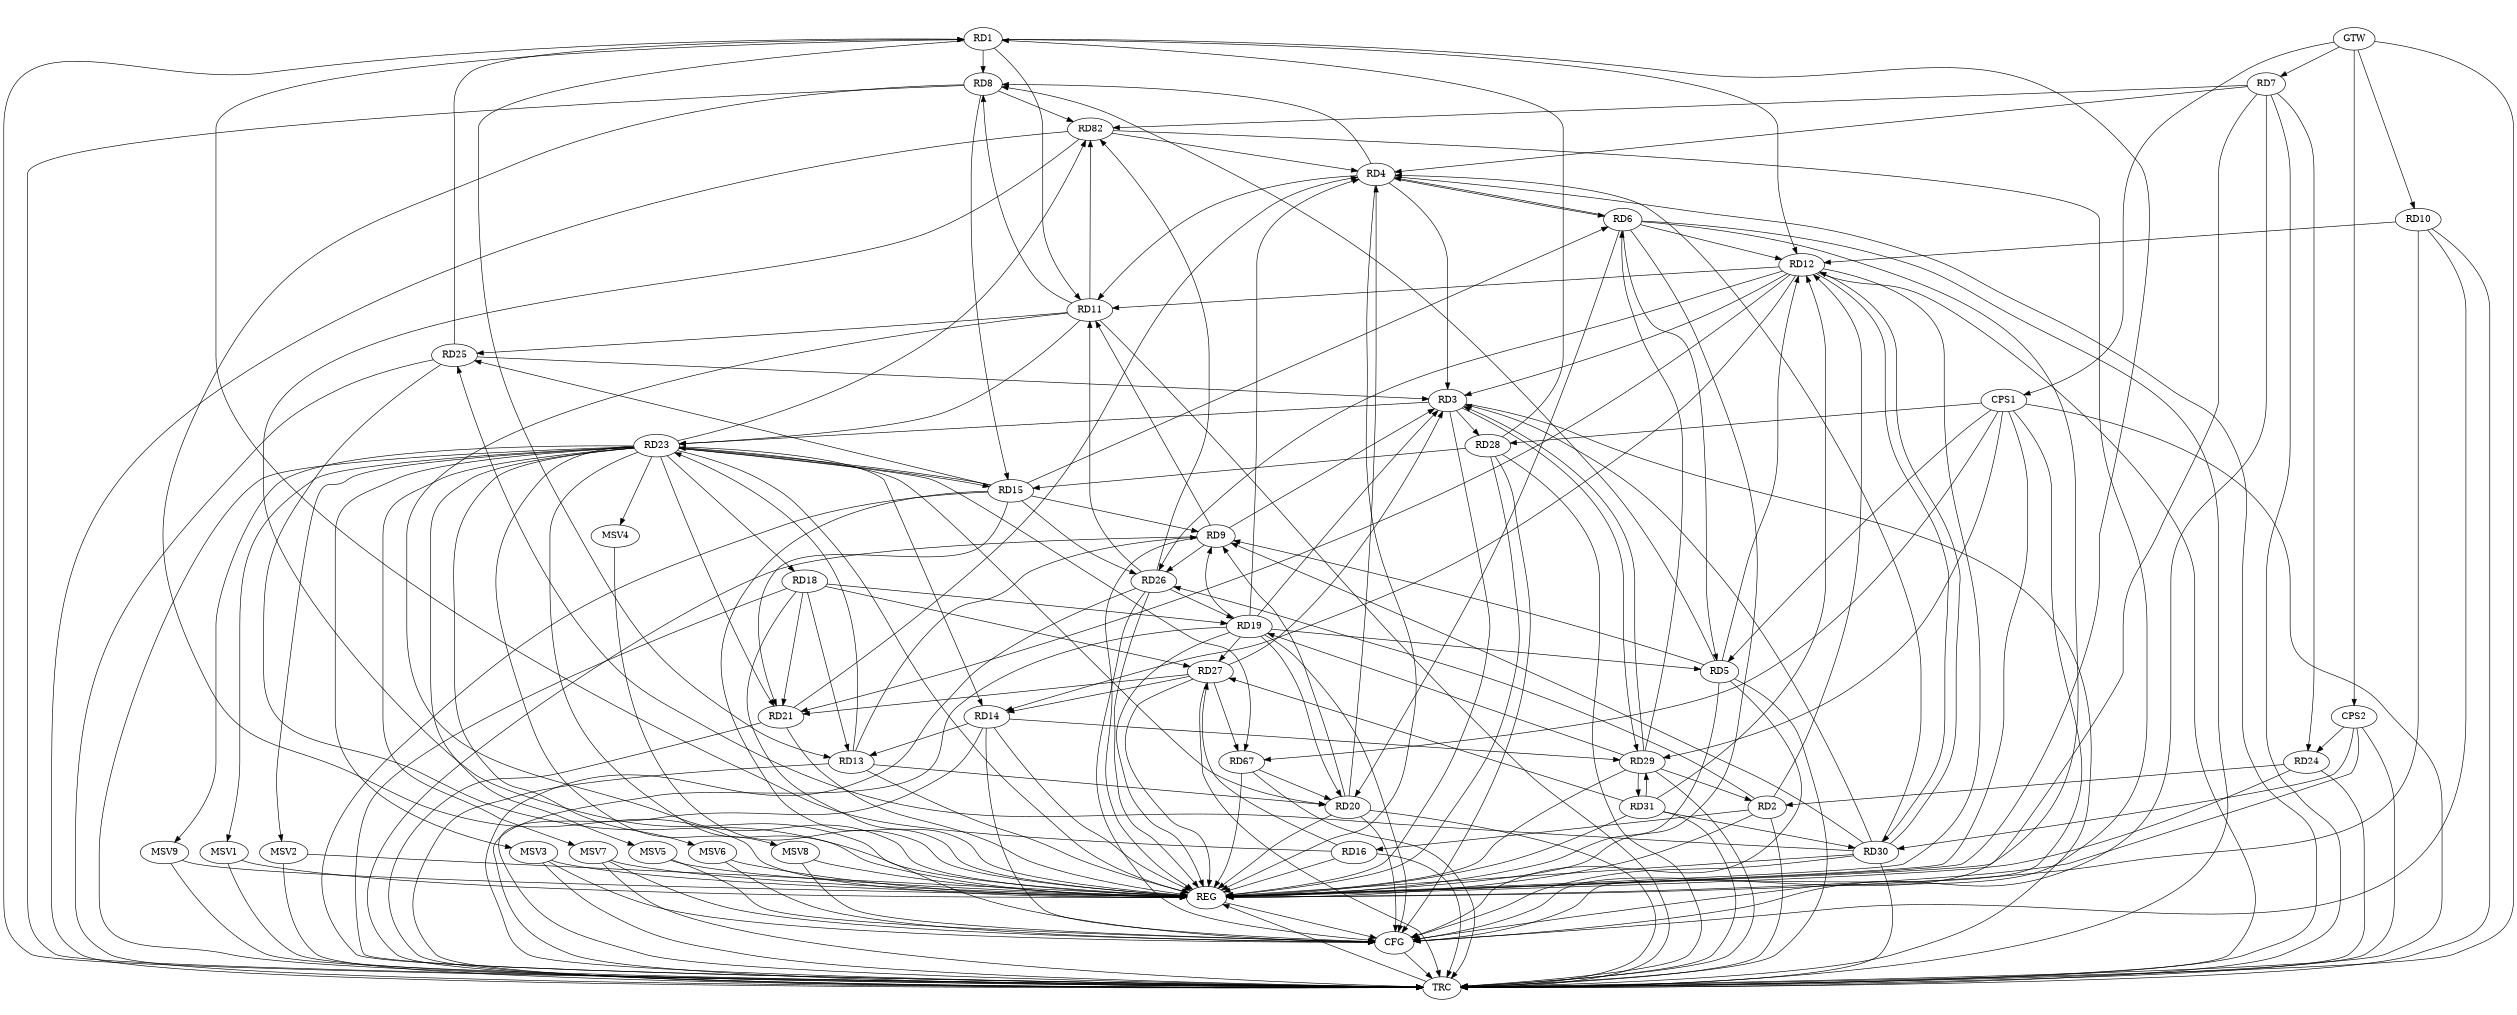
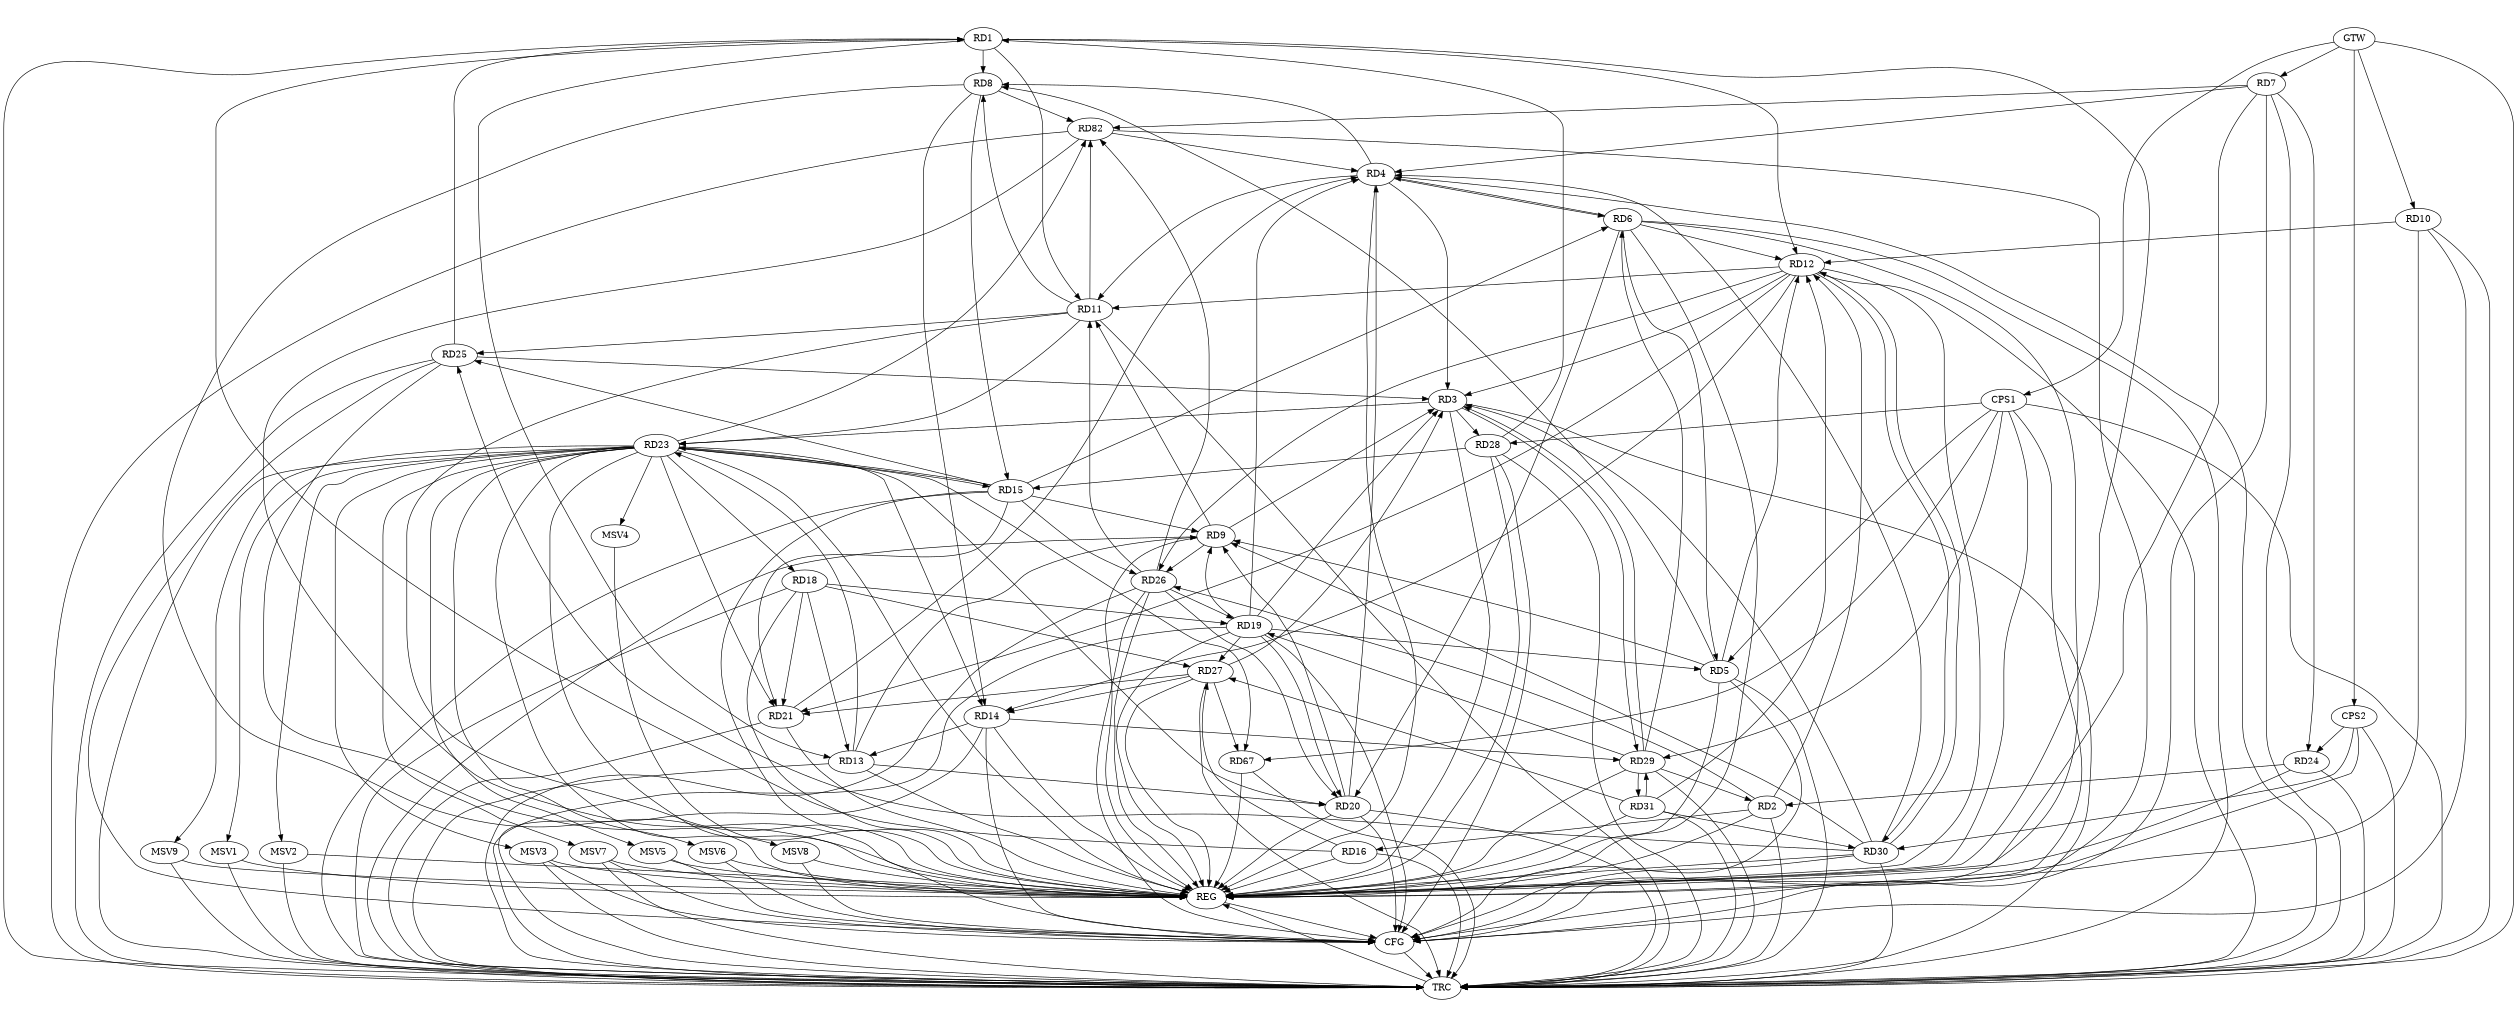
  strict digraph {
    n1 [label=RD1]
    n2 [label=RD8]
    n3 [label=RD11]
    n4 [label=RD12]
    n5 [label=RD13]
    n6 [label=REG]
    n7 [label=TRC]
    n8 [label=RD82]
    n9 [label=RD15]
    n10 [label=RD23]
    n11 [label=RD25]
    n12 [label=RD26]
    n13 [label=RD3]
    n14 [label=RD14]
    n15 [label=RD21]
    n16 [label=RD30]
    n17 [label=RD9]
    n18 [label=RD20]
    n19 [label=CFG]
    n20 [label=RD2]
    n21 [label=RD16]
    n22 [label=RD27]
    n23 [label=RD19]
    n24 [label=RD28]
    n25 [label=RD29]
    n26 [label=RD67]
    n27 [label=RD18]
    n28 [label=MSV1]
    n29 [label=MSV2]
    n30 [label=MSV3]
    n31 [label=MSV4]
    n32 [label=MSV5]
    n33 [label=MSV6]
    n34 [label=MSV7]
    n35 [label=MSV8]
    n36 [label=MSV9]
    n37 [label=RD6]
    n38 [label=RD31]
    n39 [label=RD4]
    n40 [label=RD5]
    n41 [label=RD7]
    n42 [label=RD24]
    n43 [label=RD10]
    n44 [label=CPS1]
    n45 [label=CPS2]
    n46 [label=GTW]
    n1 -> n2
    n1 -> n3
    n1 -> n4
    n1 -> n5
    n1 -> n6
    n1 -> n7
    n2 -> n6
-   n2 -> n7
+   n2 -> n14
    n2 -> n8
    n2 -> n9
    n3 -> n2
    n3 -> n6
    n3 -> n7
    n3 -> n8
    n3 -> n10
    n3 -> n11
    n4 -> n3
    n4 -> n6
    n4 -> n7
    n4 -> n12
    n4 -> n13
    n4 -> n14
    n4 -> n15
    n4 -> n16
    n5 -> n6
    n5 -> n7
    n5 -> n10
    n5 -> n17
    n5 -> n18
    n6 -> n19
    n7 -> n6
    n8 -> n6
    n8 -> n7
    n8 -> n19
    n8 -> n39
    n9 -> n6
    n9 -> n7
    n9 -> n10
    n9 -> n11
    n9 -> n12
    n9 -> n15
    n9 -> n17
    n9 -> n37
    n10 -> n6
    n10 -> n7
    n10 -> n8
    n10 -> n9
    n10 -> n14
    n10 -> n15
    n10 -> n18
    n10 -> n19
    n10 -> n26
    n10 -> n27
    n10 -> n28
    n10 -> n29
    n10 -> n30
    n10 -> n31
    n10 -> n32
    n10 -> n33
    n10 -> n34
    n10 -> n35
    n10 -> n36
    n11 -> n1
    n11 -> n6
    n11 -> n7
    n11 -> n13
+   n11 -> n19
    n12 -> n3
    n12 -> n6
    n12 -> n7
    n12 -> n8
-   n26 -> n18
+   n12 -> n18
    n12 -> n19
    n12 -> n23
    n13 -> n6
    n13 -> n7
    n13 -> n10
    n13 -> n24
    n13 -> n25
    n14 -> n5
    n14 -> n6
    n14 -> n7
    n14 -> n19
    n14 -> n25
    n15 -> n6
    n15 -> n7
    n15 -> n39
    n16 -> n4
    n16 -> n6
    n16 -> n7
    n16 -> n11
    n16 -> n13
    n16 -> n17
    n16 -> n19
    n16 -> n39
    n17 -> n3
    n17 -> n6
    n17 -> n7
    n17 -> n12
    n17 -> n13
    n18 -> n6
    n18 -> n7
    n18 -> n17
    n18 -> n19
    n18 -> n39
    n19 -> n7
    n20 -> n4
    n20 -> n6
    n20 -> n7
    n20 -> n12
    n20 -> n21
    n21 -> n1
    n21 -> n6
    n21 -> n7
    n21 -> n22
    n22 -> n6
    n22 -> n7
    n22 -> n13
    n22 -> n14
    n22 -> n15
    n22 -> n26
    n23 -> n6
    n23 -> n7
    n23 -> n13
    n23 -> n17
    n23 -> n18
    n23 -> n19
    n23 -> n22
    n23 -> n39
    n23 -> n40
    n24 -> n1
    n24 -> n6
    n24 -> n7
    n24 -> n9
    n24 -> n19
    n25 -> n6
    n25 -> n7
    n25 -> n13
    n25 -> n20
    n25 -> n23
    n25 -> n37
    n25 -> n38
    n26 -> n6
    n26 -> n7
    n27 -> n5
    n27 -> n6
    n27 -> n7
    n27 -> n15
    n27 -> n22
    n27 -> n23
    n28 -> n6
    n28 -> n7
    n29 -> n6
    n29 -> n7
    n30 -> n6
    n30 -> n7
    n30 -> n19
    n31 -> n6
    n32 -> n6
    n32 -> n19
    n33 -> n6
    n33 -> n19
    n34 -> n6
    n34 -> n7
    n34 -> n19
    n35 -> n6
    n35 -> n19
    n36 -> n6
    n36 -> n7
    n37 -> n4
    n37 -> n6
    n37 -> n7
    n37 -> n18
    n37 -> n19
    n37 -> n39
    n37 -> n40
    n38 -> n4
    n38 -> n6
    n38 -> n7
    n38 -> n16
    n38 -> n22
    n38 -> n25
    n39 -> n2
    n39 -> n3
    n39 -> n6
    n39 -> n7
    n39 -> n13
    n39 -> n37
    n40 -> n2
    n40 -> n4
    n40 -> n6
    n40 -> n7
    n40 -> n17
    n40 -> n19
    n41 -> n6
    n41 -> n7
    n41 -> n8
    n41 -> n19
    n41 -> n39
    n41 -> n42
    n42 -> n6
    n42 -> n7
    n42 -> n20
    n43 -> n4
    n43 -> n6
    n43 -> n7
    n43 -> n19
    n44 -> n6
    n44 -> n7
    n44 -> n19
    n44 -> n24
    n44 -> n25
    n44 -> n26
    n44 -> n40
    n45 -> n6
    n45 -> n7
    n45 -> n16
    n45 -> n42
    n46 -> n7
    n46 -> n41
    n46 -> n43
    n46 -> n44
    n46 -> n45
  }
